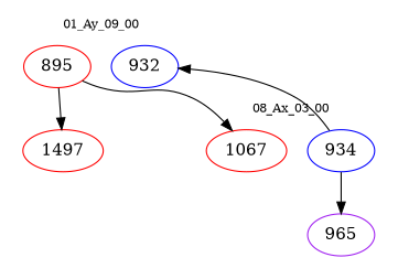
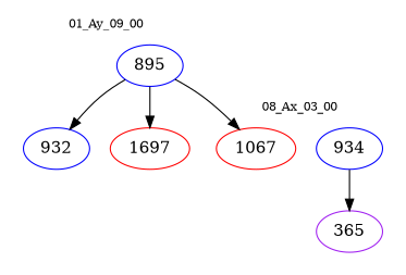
  digraph {
    node [color=blue]
    edge [color=black]
-   n1 [color=red label=895]
+   n1 [label=895]
    n2 [label=932]
-   n3 [color=red label=1497]
+   n3 [color=red label=1697]
    n4 [label=934]
-   n5 [color=purple label=965]
+   n5 [color=purple label=365]
    n6 [color=red label=1067]
    subgraph cluster_1 {
      color=white
      fontsize=10
      label="01_Ay_09_00"
      n1
      n2
      n3
    }
    subgraph cluster_2 {
      color=white
      fontsize=10
      label="08_Ax_03_00"
      n4
      n5
      n6
    }
-   n4 -> n2
+   n1 -> n2
    n1 -> n3
    n1 -> n6
    n4 -> n5
  }
